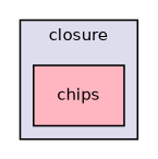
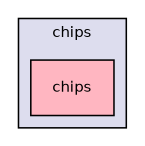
  digraph {
    compound=true
    n1 [fillcolor=lightpink fontname=Helvetica fontsize=10 label=chips pencolor=black shape=box style=filled]
    subgraph cluster_1 {
      bgcolor="#ddddee"
      fontname=Helvetica
      fontsize=10
-     label=closure
+     label=chips
      pencolor=black
      n1
    }
  }
